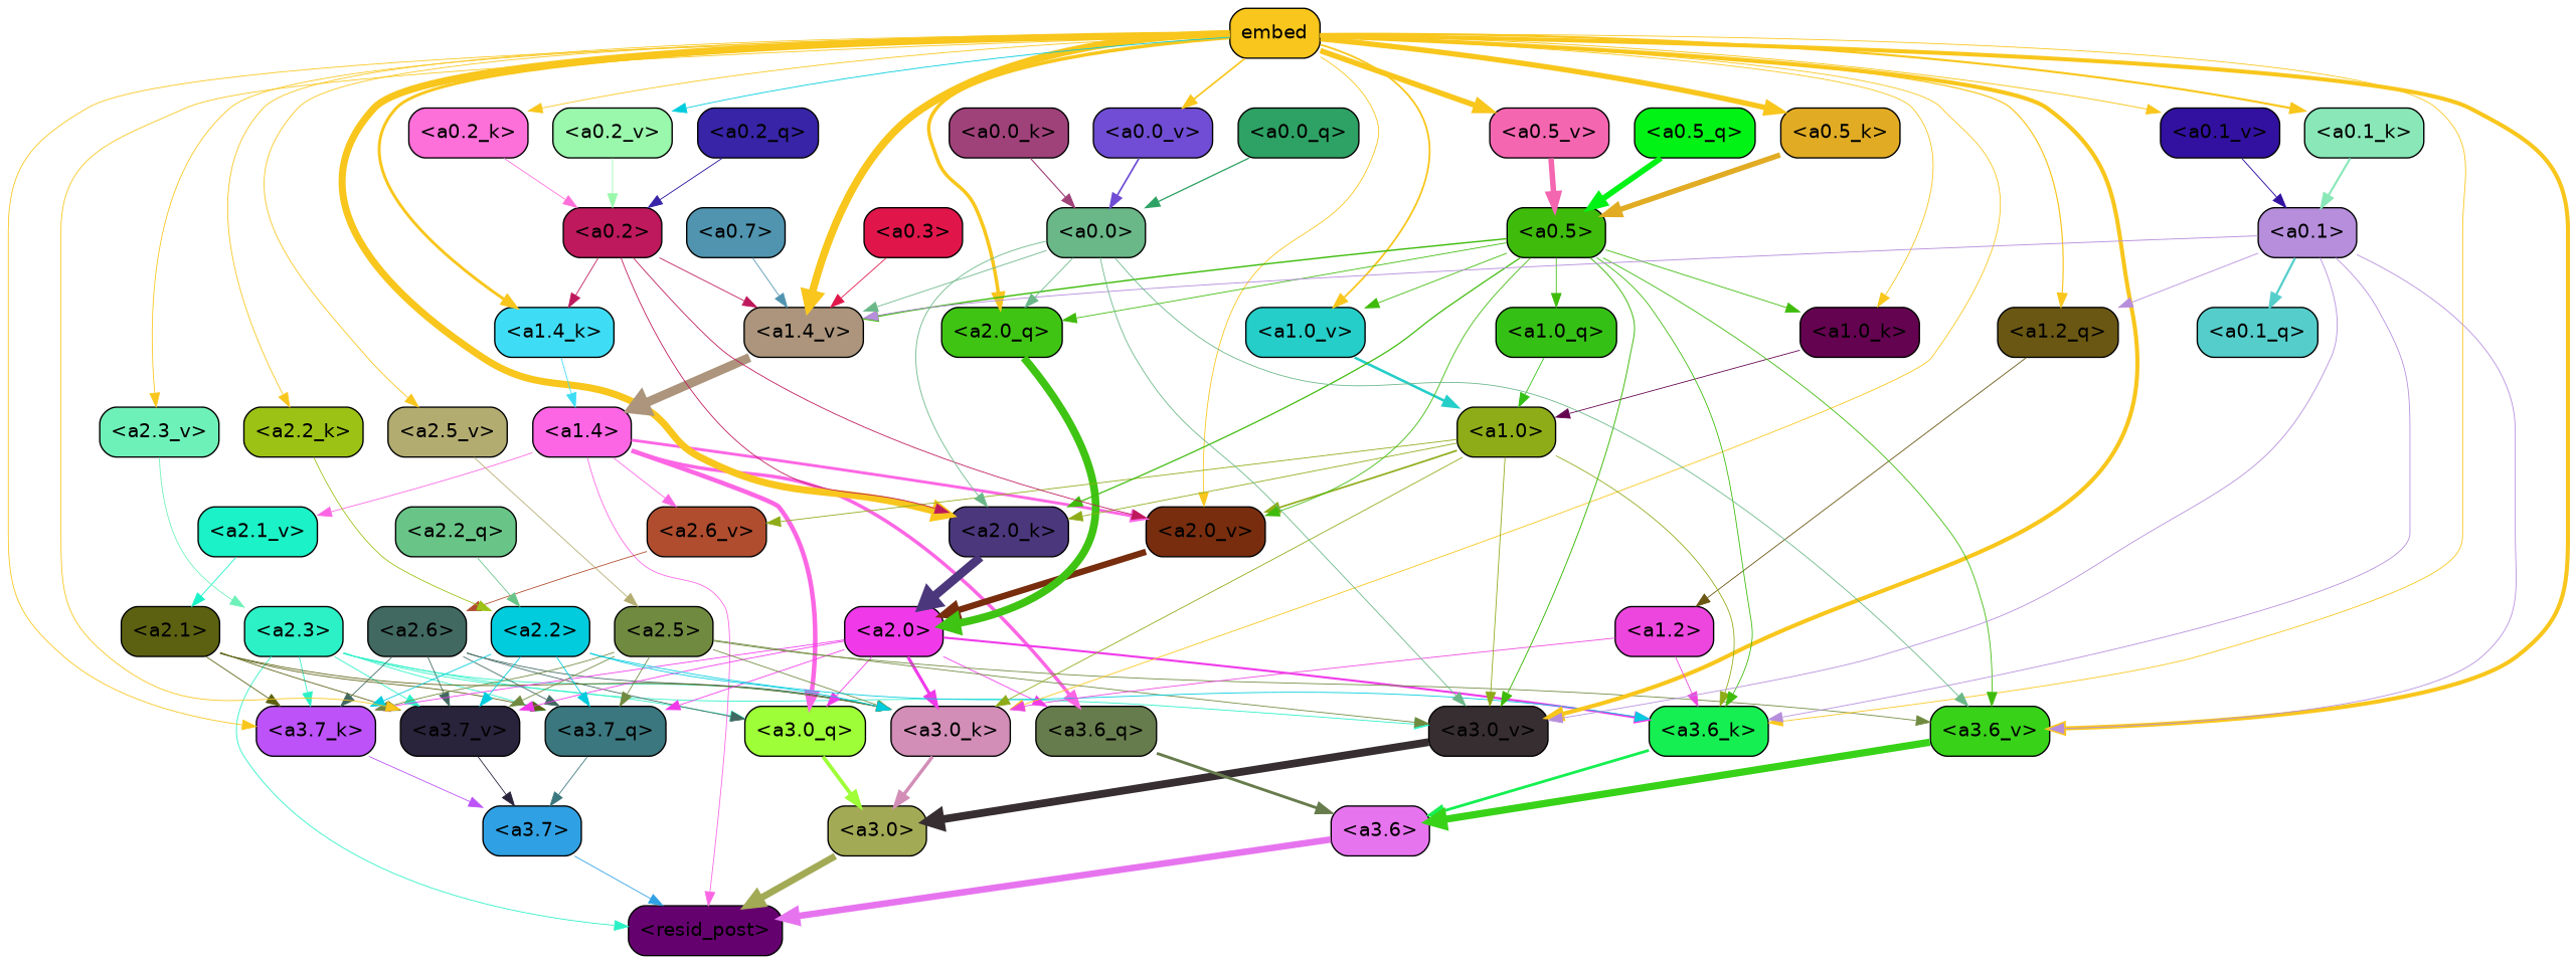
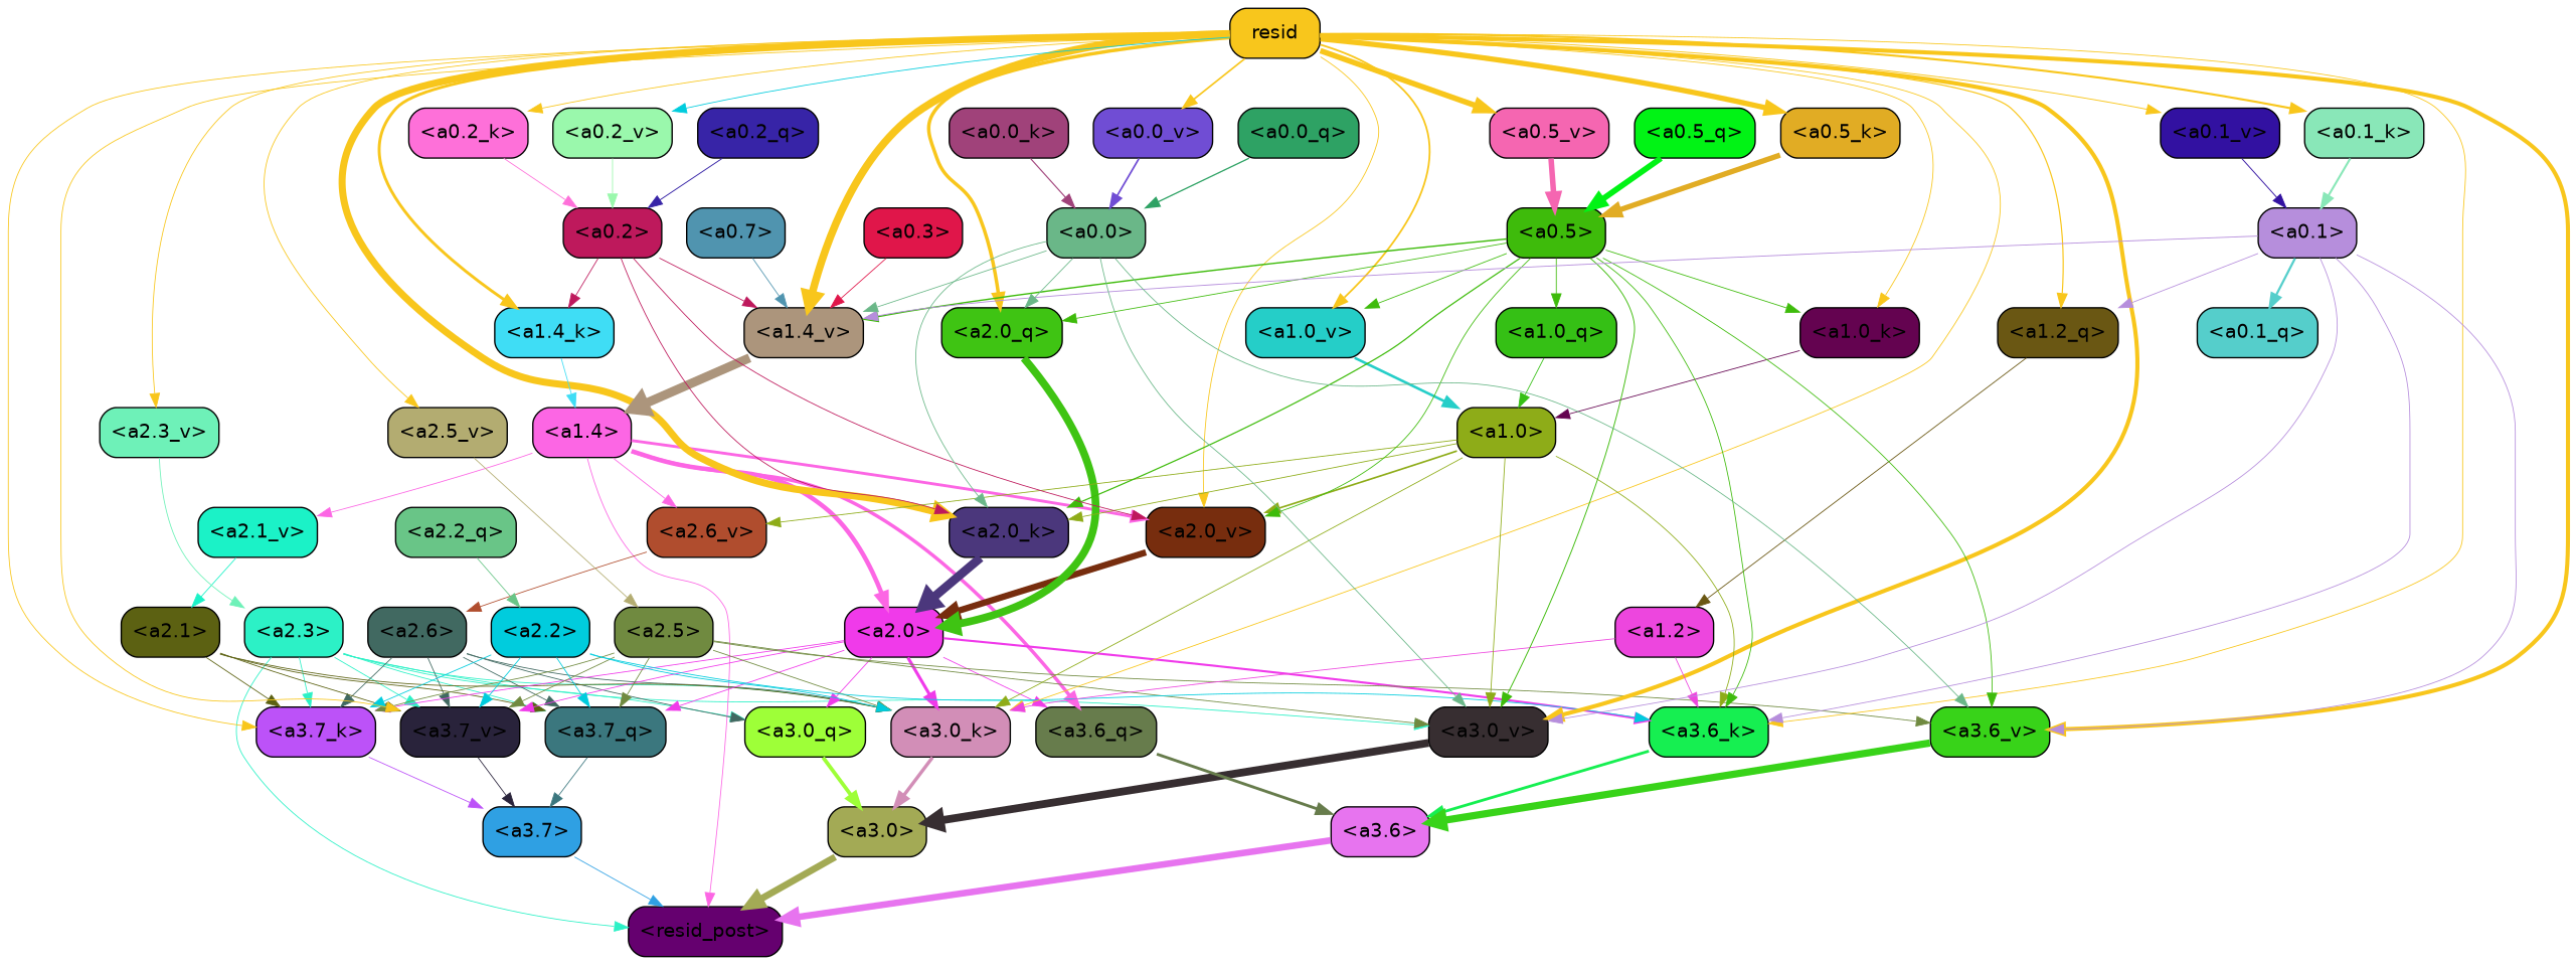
  strict digraph {
    splines=true
    node [color=black fontname=Helvetica shape=box style="filled, rounded"]
    edge [color="#f8c61c" penwidth=0.6]
    "<a3.7>" [fillcolor="#2fa0e3"]
    "<resid_post>" [fillcolor="#65006f"]
    "<a3.6>" [fillcolor="#e774ef"]
    "<a3.0>" [fillcolor="#a3aa55"]
    "<a2.3>" [fillcolor="#2cf1c6"]
    "<a3.7_q>" [fillcolor="#3b777e"]
    "<a3.0_q>" [fillcolor="#9eff38"]
    "<a3.7_k>" [fillcolor="#bc52f8"]
    "<a3.0_k>" [fillcolor="#d28eb7"]
    "<a3.7_v>" [fillcolor="#29233b"]
    "<a3.0_v>" [fillcolor="#372e31"]
    "<a1.4>" [fillcolor="#fc66e4"]
    "<a3.6_q>" [fillcolor="#677c4c"]
    "<a2.6_v>" [fillcolor="#b04d2e"]
    "<a2.1_v>" [fillcolor="#1bf2c7"]
    "<a2.0_v>" [fillcolor="#772d0e"]
    "<a2.6>" [fillcolor="#416961"]
    "<a2.1>" [fillcolor="#5c6112"]
    "<a2.0>" [fillcolor="#f03aea"]
    "<a3.6_k>" [fillcolor="#16ef51"]
    "<a3.6_v>" [fillcolor="#38d319"]
    "<a2.5>" [fillcolor="#708a40"]
    "<a2.2>" [fillcolor="#00ccdd"]
-   embed [fillcolor="#f8c61c"]
+   embed [fillcolor="#f8c61c" label=resid]
    "<a2.0_q>" [fillcolor="#3fc413"]
-   "<a2.2_k>" [fillcolor="#9bc215"]
    "<a2.0_k>" [fillcolor="#4b377c"]
    "<a2.5_v>" [fillcolor="#b3ac71"]
    "<a2.3_v>" [fillcolor="#6ef1b8"]
    "<a1.2_q>" [fillcolor="#6a5713"]
    "<a1.4_k>" [fillcolor="#3fddf5"]
    "<a1.0_k>" [fillcolor="#640350"]
    "<a1.4_v>" [fillcolor="#ac957c"]
    "<a1.0_v>" [fillcolor="#25cec8"]
    "<a0.5_k>" [fillcolor="#e1ac24"]
    "<a0.2_k>" [fillcolor="#fe70d9"]
    "<a0.1_k>" [fillcolor="#89e7b8"]
    "<a0.5_v>" [fillcolor="#f566b1"]
    "<a0.2_v>" [fillcolor="#9af8ac"]
    "<a0.1_v>" [fillcolor="#3211a1"]
    "<a0.0_v>" [fillcolor="#704dd4"]
    "<a1.2>" [fillcolor="#ed46de"]
    "<a1.0_q>" [fillcolor="#35c015"]
    "<a1.0>" [fillcolor="#8eac18"]
    "<a0.5>" [fillcolor="#3ebb0b"]
    "<a0.2>" [fillcolor="#be195c"]
    "<a0.1>" [fillcolor="#b68edc"]
    "<a0.0>" [fillcolor="#6ab788"]
    "<a0.1_q>" [fillcolor="#55cecb"]
    "<a2.2_q>" [fillcolor="#69c587"]
    "<a0.7>" [fillcolor="#5094af"]
    "<a0.3>" [fillcolor="#e0164a"]
    "<a0.5_q>" [fillcolor="#01f315"]
    "<a0.2_q>" [fillcolor="#3724a7"]
    "<a0.0_q>" [fillcolor="#2ea264"]
    "<a0.0_k>" [fillcolor="#a0427a"]
    "<a3.7>" -> "<resid_post>" [color="#2fa0e3"]
    "<a3.6>" -> "<resid_post>" [color="#e774ef" penwidth=4.753257989883423]
    "<a3.0>" -> "<resid_post>" [color="#a3aa55" penwidth=4.90053927898407]
    "<a2.3>" -> "<resid_post>" [color="#2cf1c6"]
    "<a2.3>" -> "<a3.7_q>" [color="#2cf1c6"]
    "<a2.3>" -> "<a3.0_q>" [color="#2cf1c6"]
    "<a2.3>" -> "<a3.7_k>" [color="#2cf1c6"]
    "<a2.3>" -> "<a3.0_k>" [color="#2cf1c6"]
    "<a2.3>" -> "<a3.7_v>" [color="#2cf1c6"]
    "<a2.3>" -> "<a3.0_v>" [color="#2cf1c6"]
    "<a3.7_q>" -> "<a3.7>" [color="#3b777e"]
    "<a3.0_q>" -> "<a3.0>" [color="#9eff38" penwidth=2.7421876192092896]
    "<a3.7_k>" -> "<a3.7>" [color="#bc52f8"]
    "<a3.0_k>" -> "<a3.0>" [color="#d28eb7" penwidth=2.476402521133423]
    "<a3.7_v>" -> "<a3.7>" [color="#29233b"]
    "<a3.0_v>" -> "<a3.0>" [color="#372e31" penwidth=5.652270674705505]
    "<a1.4>" -> "<resid_post>" [color="#fc66e4"]
-   "<a1.4>" -> "<a3.0_q>" [color="#fc66e4" penwidth=3.2760138511657715]
+   "<a1.4>" -> "<a2.0>" [color="#fc66e4" penwidth=3.2760138511657715]
    "<a1.4>" -> "<a3.6_q>" [color="#fc66e4" penwidth=2.5149343013763428]
    "<a1.4>" -> "<a2.6_v>" [color="#fc66e4"]
    "<a1.4>" -> "<a2.1_v>" [color="#fc66e4"]
    "<a1.4>" -> "<a2.0_v>" [color="#fc66e4" penwidth=2.0870713144540787]
    "<a3.6_q>" -> "<a3.6>" [color="#677c4c" penwidth=2.091020345687866]
    "<a2.6_v>" -> "<a2.6>" [color="#b04d2e"]
    "<a2.1_v>" -> "<a2.1>" [color="#1bf2c7"]
    "<a2.0_v>" -> "<a2.0>" [color="#772d0e" penwidth=4.611755967140198]
    "<a2.6>" -> "<a3.7_q>" [color="#416961"]
    "<a2.6>" -> "<a3.0_q>" [color="#416961"]
    "<a2.6>" -> "<a3.7_k>" [color="#416961"]
    "<a2.6>" -> "<a3.0_k>" [color="#416961"]
    "<a2.6>" -> "<a3.7_v>" [color="#416961"]
    "<a2.1>" -> "<a3.7_q>" [color="#5c6112"]
    "<a2.1>" -> "<a3.7_k>" [color="#5c6112"]
    "<a2.1>" -> "<a3.0_k>" [color="#5c6112"]
    "<a2.1>" -> "<a3.7_v>" [color="#5c6112"]
    "<a2.0>" -> "<a3.7_q>" [color="#f03aea"]
    "<a2.0>" -> "<a3.0_q>" [color="#f03aea"]
    "<a2.0>" -> "<a3.7_k>" [color="#f03aea"]
    "<a2.0>" -> "<a3.0_k>" [color="#f03aea" penwidth=2.2635570764541626]
    "<a2.0>" -> "<a3.7_v>" [color="#f03aea"]
    "<a2.0>" -> "<a3.6_q>" [color="#f03aea"]
    "<a2.0>" -> "<a3.6_k>" [color="#f03aea" penwidth=1.5290023684501648]
    "<a3.6_k>" -> "<a3.6>" [color="#16ef51" penwidth=2.048597991466522]
    "<a3.6_v>" -> "<a3.6>" [color="#38d319" penwidth=5.2550448179244995]
    "<a2.5>" -> "<a3.7_q>" [color="#708a40"]
    "<a2.5>" -> "<a3.7_k>" [color="#708a40"]
    "<a2.5>" -> "<a3.0_k>" [color="#708a40"]
    "<a2.5>" -> "<a3.7_v>" [color="#708a40"]
    "<a2.5>" -> "<a3.0_v>" [color="#708a40"]
    "<a2.5>" -> "<a3.6_v>" [color="#708a40"]
    "<a2.2>" -> "<a3.7_q>" [color="#00ccdd"]
    "<a2.2>" -> "<a3.7_k>" [color="#00ccdd"]
    "<a2.2>" -> "<a3.0_k>" [color="#00ccdd"]
    "<a2.2>" -> "<a3.7_v>" [color="#00ccdd"]
    "<a2.2>" -> "<a3.6_k>" [color="#00ccdd"]
    embed -> "<a3.7_k>"
    embed -> "<a3.0_k>"
    embed -> "<a3.7_v>"
    embed -> "<a3.0_v>" [penwidth=2.972973108291626]
    embed -> "<a2.0_v>"
    embed -> "<a3.6_k>"
    embed -> "<a3.6_v>" [penwidth=2.9556376338005066]
    embed -> "<a2.0_q>" [penwidth=2.522909115999937]
-   embed -> "<a2.2_k>"
    embed -> "<a2.0_k>" [penwidth=5.094568967819214]
    embed -> "<a2.5_v>"
    embed -> "<a2.3_v>"
    embed -> "<a1.2_q>" [penwidth=0.8520002365112305]
    embed -> "<a1.4_k>" [penwidth=2.115079402923584]
    embed -> "<a1.0_k>"
    embed -> "<a1.4_v>" [penwidth=5.504090070724487]
    embed -> "<a1.0_v>" [penwidth=1.2935692071914673]
    embed -> "<a0.5_k>" [penwidth=3.851005434989929]
    embed -> "<a0.2_k>"
    embed -> "<a0.1_k>" [penwidth=1.5319340229034424]
    embed -> "<a0.5_v>" [penwidth=4.012355327606201]
    embed -> "<a0.2_v>" [color="#00ccdd"]
    embed -> "<a0.1_v>" [penwidth=0.6730842590332031]
    embed -> "<a0.0_v>" [penwidth=1.2175352573394775]
    "<a2.0_q>" -> "<a2.0>" [color="#3fc413" penwidth=5.557696580886841]
-   "<a2.2_k>" -> "<a2.2>" [color="#9bc215"]
    "<a2.0_k>" -> "<a2.0>" [color="#4b377c" penwidth=6.320472955703735]
    "<a2.5_v>" -> "<a2.5>" [color="#b3ac71"]
    "<a2.3_v>" -> "<a2.3>" [color="#6ef1b8"]
    "<a1.2_q>" -> "<a1.2>" [color="#6a5713" penwidth=0.6145738363265991]
    "<a1.4_k>" -> "<a1.4>" [color="#3fddf5"]
    "<a1.0_k>" -> "<a1.0>" [color="#640350"]
    "<a1.4_v>" -> "<a1.4>" [color="#ac957c" penwidth=6.5241758823394775]
    "<a1.0_v>" -> "<a1.0>" [color="#25cec8" penwidth=1.8809151649475098]
    "<a0.5_k>" -> "<a0.5>" [color="#e1ac24" penwidth=3.8599258065223694]
    "<a0.2_k>" -> "<a0.2>" [color="#fe70d9"]
    "<a0.1_k>" -> "<a0.1>" [color="#89e7b8" penwidth=1.5140717029571533]
    "<a0.5_v>" -> "<a0.5>" [color="#f566b1" penwidth=4.0173709988594055]
    "<a0.2_v>" -> "<a0.2>" [color="#9af8ac"]
    "<a0.1_v>" -> "<a0.1>" [color="#3211a1" penwidth=0.6690568923950195]
    "<a0.0_v>" -> "<a0.0>" [color="#704dd4" penwidth=1.2524418830871582]
    "<a1.2>" -> "<a3.0_k>" [color="#ed46de"]
    "<a1.2>" -> "<a3.6_k>" [color="#ed46de"]
    "<a1.0_q>" -> "<a1.0>" [color="#35c015"]
    "<a1.0>" -> "<a3.0_k>" [color="#8eac18"]
    "<a1.0>" -> "<a3.0_v>" [color="#8eac18"]
    "<a1.0>" -> "<a2.6_v>" [color="#8eac18"]
    "<a1.0>" -> "<a2.0_v>" [color="#8eac18" penwidth=1.2152502536773682]
    "<a1.0>" -> "<a3.6_k>" [color="#8eac18"]
    "<a1.0>" -> "<a2.0_k>" [color="#8eac18"]
    "<a0.5>" -> "<a3.0_v>" [color="#3ebb0b" penwidth=0.6790935099124908]
    "<a0.5>" -> "<a2.0_v>" [color="#3ebb0b"]
    "<a0.5>" -> "<a3.6_k>" [color="#3ebb0b"]
    "<a0.5>" -> "<a3.6_v>" [color="#3ebb0b"]
    "<a0.5>" -> "<a2.0_q>" [color="#3ebb0b"]
    "<a0.5>" -> "<a2.0_k>" [color="#3ebb0b" penwidth=0.8835153579711914]
    "<a0.5>" -> "<a1.0_k>" [color="#3ebb0b"]
    "<a0.5>" -> "<a1.4_v>" [color="#3ebb0b" penwidth=1.022335171699524]
    "<a0.5>" -> "<a1.0_v>" [color="#3ebb0b"]
    "<a0.5>" -> "<a1.0_q>" [color="#3ebb0b"]
    "<a0.2>" -> "<a2.0_v>" [color="#be195c"]
    "<a0.2>" -> "<a2.0_k>" [color="#be195c"]
    "<a0.2>" -> "<a1.4_k>" [color="#be195c"]
    "<a0.2>" -> "<a1.4_v>" [color="#be195c"]
    "<a0.1>" -> "<a3.0_v>" [color="#b68edc"]
    "<a0.1>" -> "<a3.6_k>" [color="#b68edc"]
    "<a0.1>" -> "<a3.6_v>" [color="#b68edc"]
    "<a0.1>" -> "<a1.2_q>" [color="#b68edc"]
    "<a0.1>" -> "<a1.4_v>" [color="#b68edc" penwidth=0.6438122987747192]
    "<a0.1>" -> "<a0.1_q>" [color="#55cecb" penwidth=1.6176555156707764]
    "<a0.0>" -> "<a3.0_v>" [color="#6ab788"]
    "<a0.0>" -> "<a3.6_v>" [color="#6ab788"]
    "<a0.0>" -> "<a2.0_q>" [color="#6ab788"]
    "<a0.0>" -> "<a2.0_k>" [color="#6ab788"]
    "<a0.0>" -> "<a1.4_v>" [color="#6ab788"]
    "<a2.2_q>" -> "<a2.2>" [color="#69c587"]
    "<a0.7>" -> "<a1.4_v>" [color="#5094af"]
    "<a0.3>" -> "<a1.4_v>" [color="#e0164a"]
    "<a0.5_q>" -> "<a0.5>" [color="#01f315" penwidth=4.2370394468307495]
    "<a0.2_q>" -> "<a0.2>" [color="#3724a7" penwidth=0.6822714805603027]
    "<a0.0_q>" -> "<a0.0>" [color="#2ea264" penwidth=0.9359095096588135]
    "<a0.0_k>" -> "<a0.0>" [color="#a0427a" penwidth=0.8258748054504395]
  }
